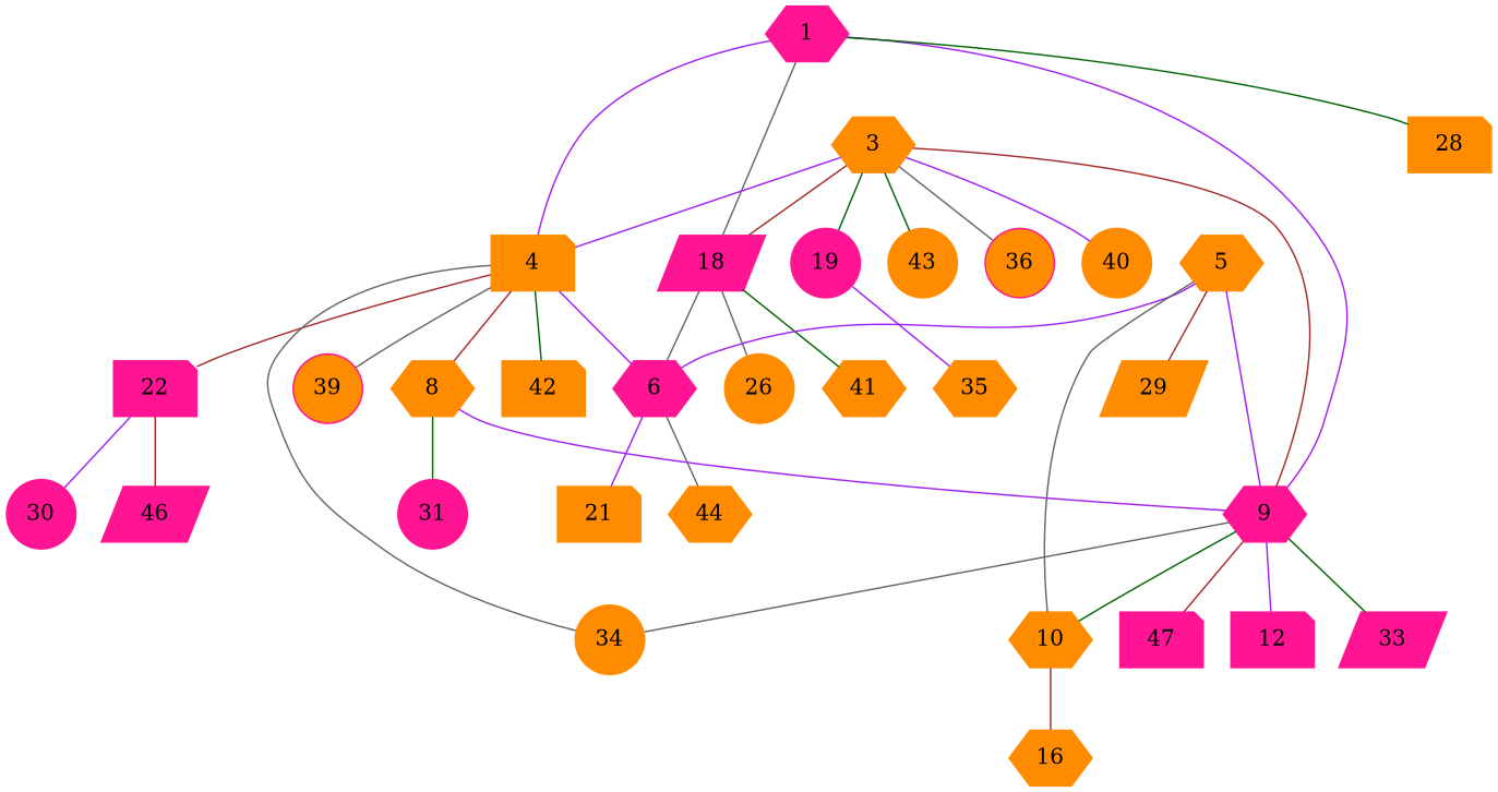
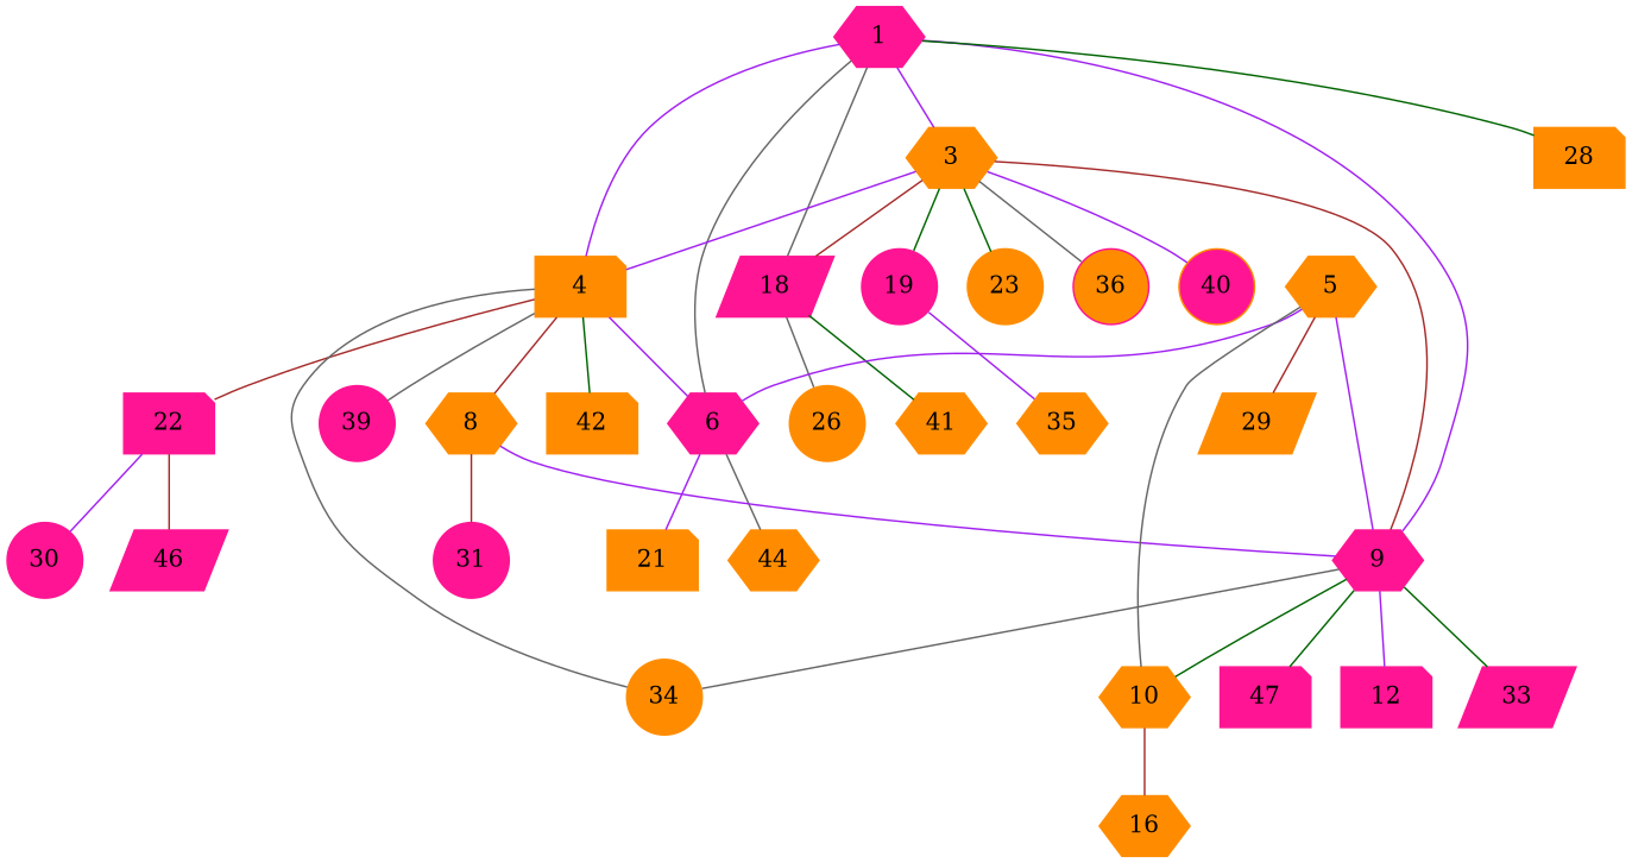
  graph {
    node [color=darkorange shape=hexagon style=filled]
    edge [color=purple]
    1 [color=deeppink super="+2"]
    3 [super="+14"]
    4 [shape=note super="+7"]
    6 [color=deeppink super="+20"]
    9 [color=deeppink super="+11"]
    18 [color=deeppink shape=parallelogram super="+24"]
    28 [shape=note super="+38"]
    19 [color=deeppink shape=circle super="+27"]
-   23 [shape=circle label=43]
+   23 [shape=circle]
    36 [color=deeppink fillcolor=darkorange shape=circle super="+45"]
-   40 [shape=circle]
+   40 [shape=circle fillcolor=deeppink]
    8 [super="+37"]
    22 [color=deeppink shape=note super="+43"]
    34 [shape=circle]
-   39 [color=deeppink shape=circle fillcolor=darkorange]
+   39 [color=deeppink shape=circle]
    42 [shape=note]
    21 [shape=note]
    44
    10 [super="+17"]
    12 [color=deeppink shape=note]
    33 [color=deeppink shape=parallelogram]
    47 [color=deeppink shape=note]
    26 [shape=circle super="+32"]
    41
    35
    31 [color=deeppink shape=circle]
    30 [color=deeppink shape=circle]
    46 [color=deeppink shape=parallelogram]
    5 [super="+15"]
    29 [shape=parallelogram]
    16
+   1 -- 3
    1 -- 4
-   18 -- 6 [color=gray40]
+   1 -- 6 [color=gray40]
    1 -- 9
    1 -- 18 [color=gray40]
    1 -- 28 [color=darkgreen]
    3 -- 4
    3 -- 9 [color=brown]
    3 -- 18 [color=brown]
    3 -- 19 [color=darkgreen]
    3 -- 23 [color=darkgreen]
    3 -- 36 [color=gray40]
    3 -- 40
    4 -- 6 [weight=2]
    4 -- 8 [color=brown]
    4 -- 22 [color=brown]
    4 -- 34 [color=gray40]
    4 -- 39 [color=gray40]
    4 -- 42 [color=darkgreen]
    6 -- 21
    6 -- 44 [color=gray40]
    9 -- 34 [color=gray40]
    9 -- 10 [color=darkgreen]
    9 -- 12
    9 -- 33 [color=darkgreen weight=2]
-   9 -- 47 [color=brown]
+   9 -- 47 [color=darkgreen]
    18 -- 26 [color=gray40]
    18 -- 41 [color=darkgreen]
    19 -- 35
    8 -- 9
-   8 -- 31 [color=darkgreen]
+   8 -- 31 [color=brown]
    22 -- 30
    22 -- 46 [color=brown]
    10 -- 16 [color=brown]
    5 -- 6
    5 -- 9
    5 -- 10 [color=gray40]
    5 -- 29 [color=brown]
  }
